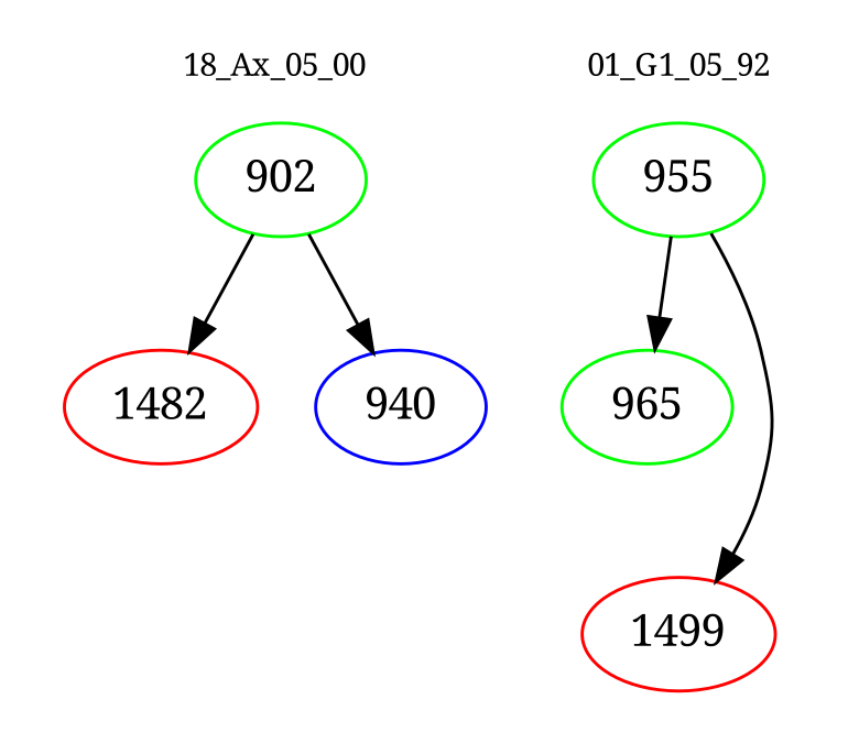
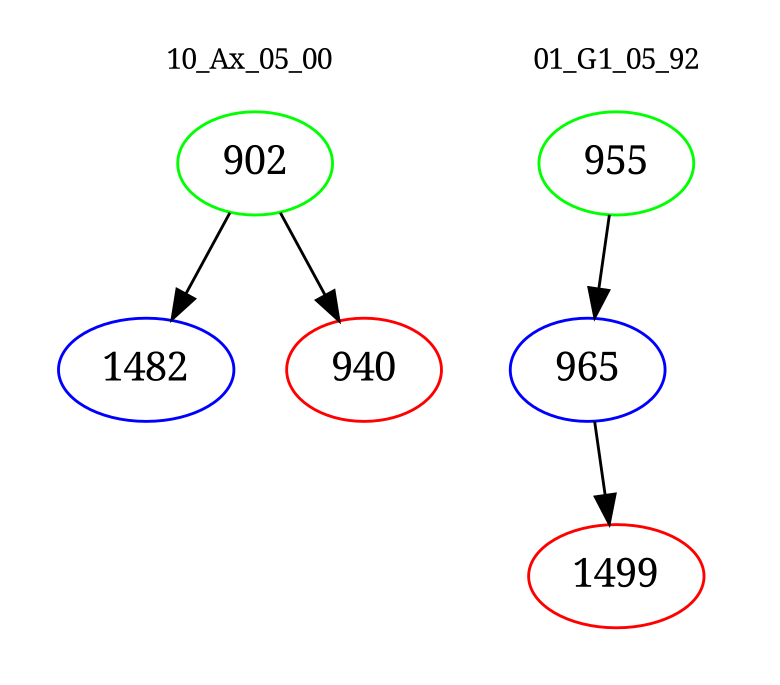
  digraph {
    fontname="Noto Serif"
    node [color=green fontname="Noto Serif"]
    edge [color=black fontname="Noto Serif"]
    n1 [label=902]
-   n2 [color=red label=1482]
-   n3 [color=blue label=940]
+   n2 [color=blue label=1482]
+   n3 [color=red label=940]
    n4 [label=955]
-   n5 [label=965]
+   n5 [color=blue label=965]
    n6 [color=red label=1499]
    subgraph cluster_1 {
      color=white
      fontsize=10
-     label="18_Ax_05_00"
+     label="10_Ax_05_00"
      n1
      n2
      n3
    }
    subgraph cluster_2 {
      color=white
      fontsize=10
      label="01_G1_05_92"
      n4
      n5
      n6
    }
    n1 -> n2
    n1 -> n3
    n4 -> n5
-   n4 -> n6
+   n5 -> n6
  }
